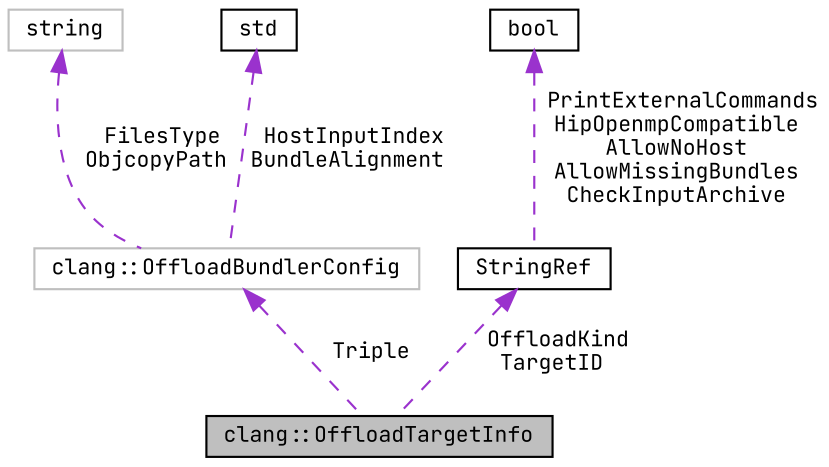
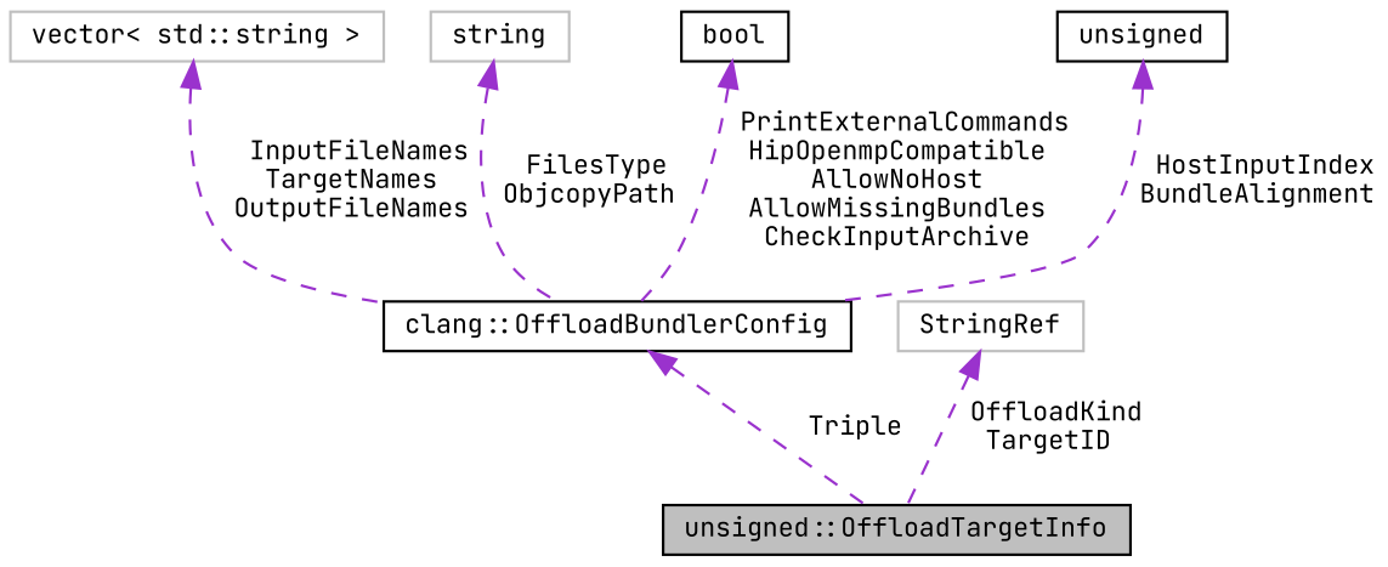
  digraph {
    fontname="JetBrains Mono"
    node [color=black fontname="JetBrains Mono" fontsize=10 shape=record]
    edge [color=darkorchid3 dir=back fontname="JetBrains Mono" fontsize=10 labelfontname=Helvetica labelfontsize=10 style=dashed]
-   n1 [fillcolor=grey75 fontcolor=black height=0.2 label="clang::OffloadTargetInfo" style=filled width=0.4]
-   n2 [color=grey75 height=0.2 label="clang::OffloadBundlerConfig" width=0.4]
+   n1 [fillcolor=grey75 fontcolor=black height=0.2 label="unsigned::OffloadTargetInfo" style=filled width=0.4]
+   n2 [height=0.2 label="clang::OffloadBundlerConfig" width=0.4]
+   n3 [color=grey75 height=0.2 label="vector\< std::string \>" width=0.4]
    n4 [color=grey75 height=0.2 label=string width=0.4]
    n5 [height=0.2 label=bool width=0.4]
-   n6 [height=0.2 label=std width=0.4]
-   n7 [height=0.2 label=StringRef width=0.4]
+   n6 [height=0.2 label=unsigned width=0.4]
+   n7 [color=grey75 height=0.2 label=StringRef width=0.4]
    n2 -> n1 [label=" Triple"]
+   n3 -> n2 [label=" InputFileNames\nTargetNames\nOutputFileNames"]
    n4 -> n2 [label=" FilesType\nObjcopyPath"]
-   n5 -> n7 [label=" PrintExternalCommands\nHipOpenmpCompatible\nAllowNoHost\nAllowMissingBundles\nCheckInputArchive"]
+   n5 -> n2 [label=" PrintExternalCommands\nHipOpenmpCompatible\nAllowNoHost\nAllowMissingBundles\nCheckInputArchive"]
    n6 -> n2 [label=" HostInputIndex\nBundleAlignment"]
    n7 -> n1 [label=" OffloadKind\nTargetID"]
  }
